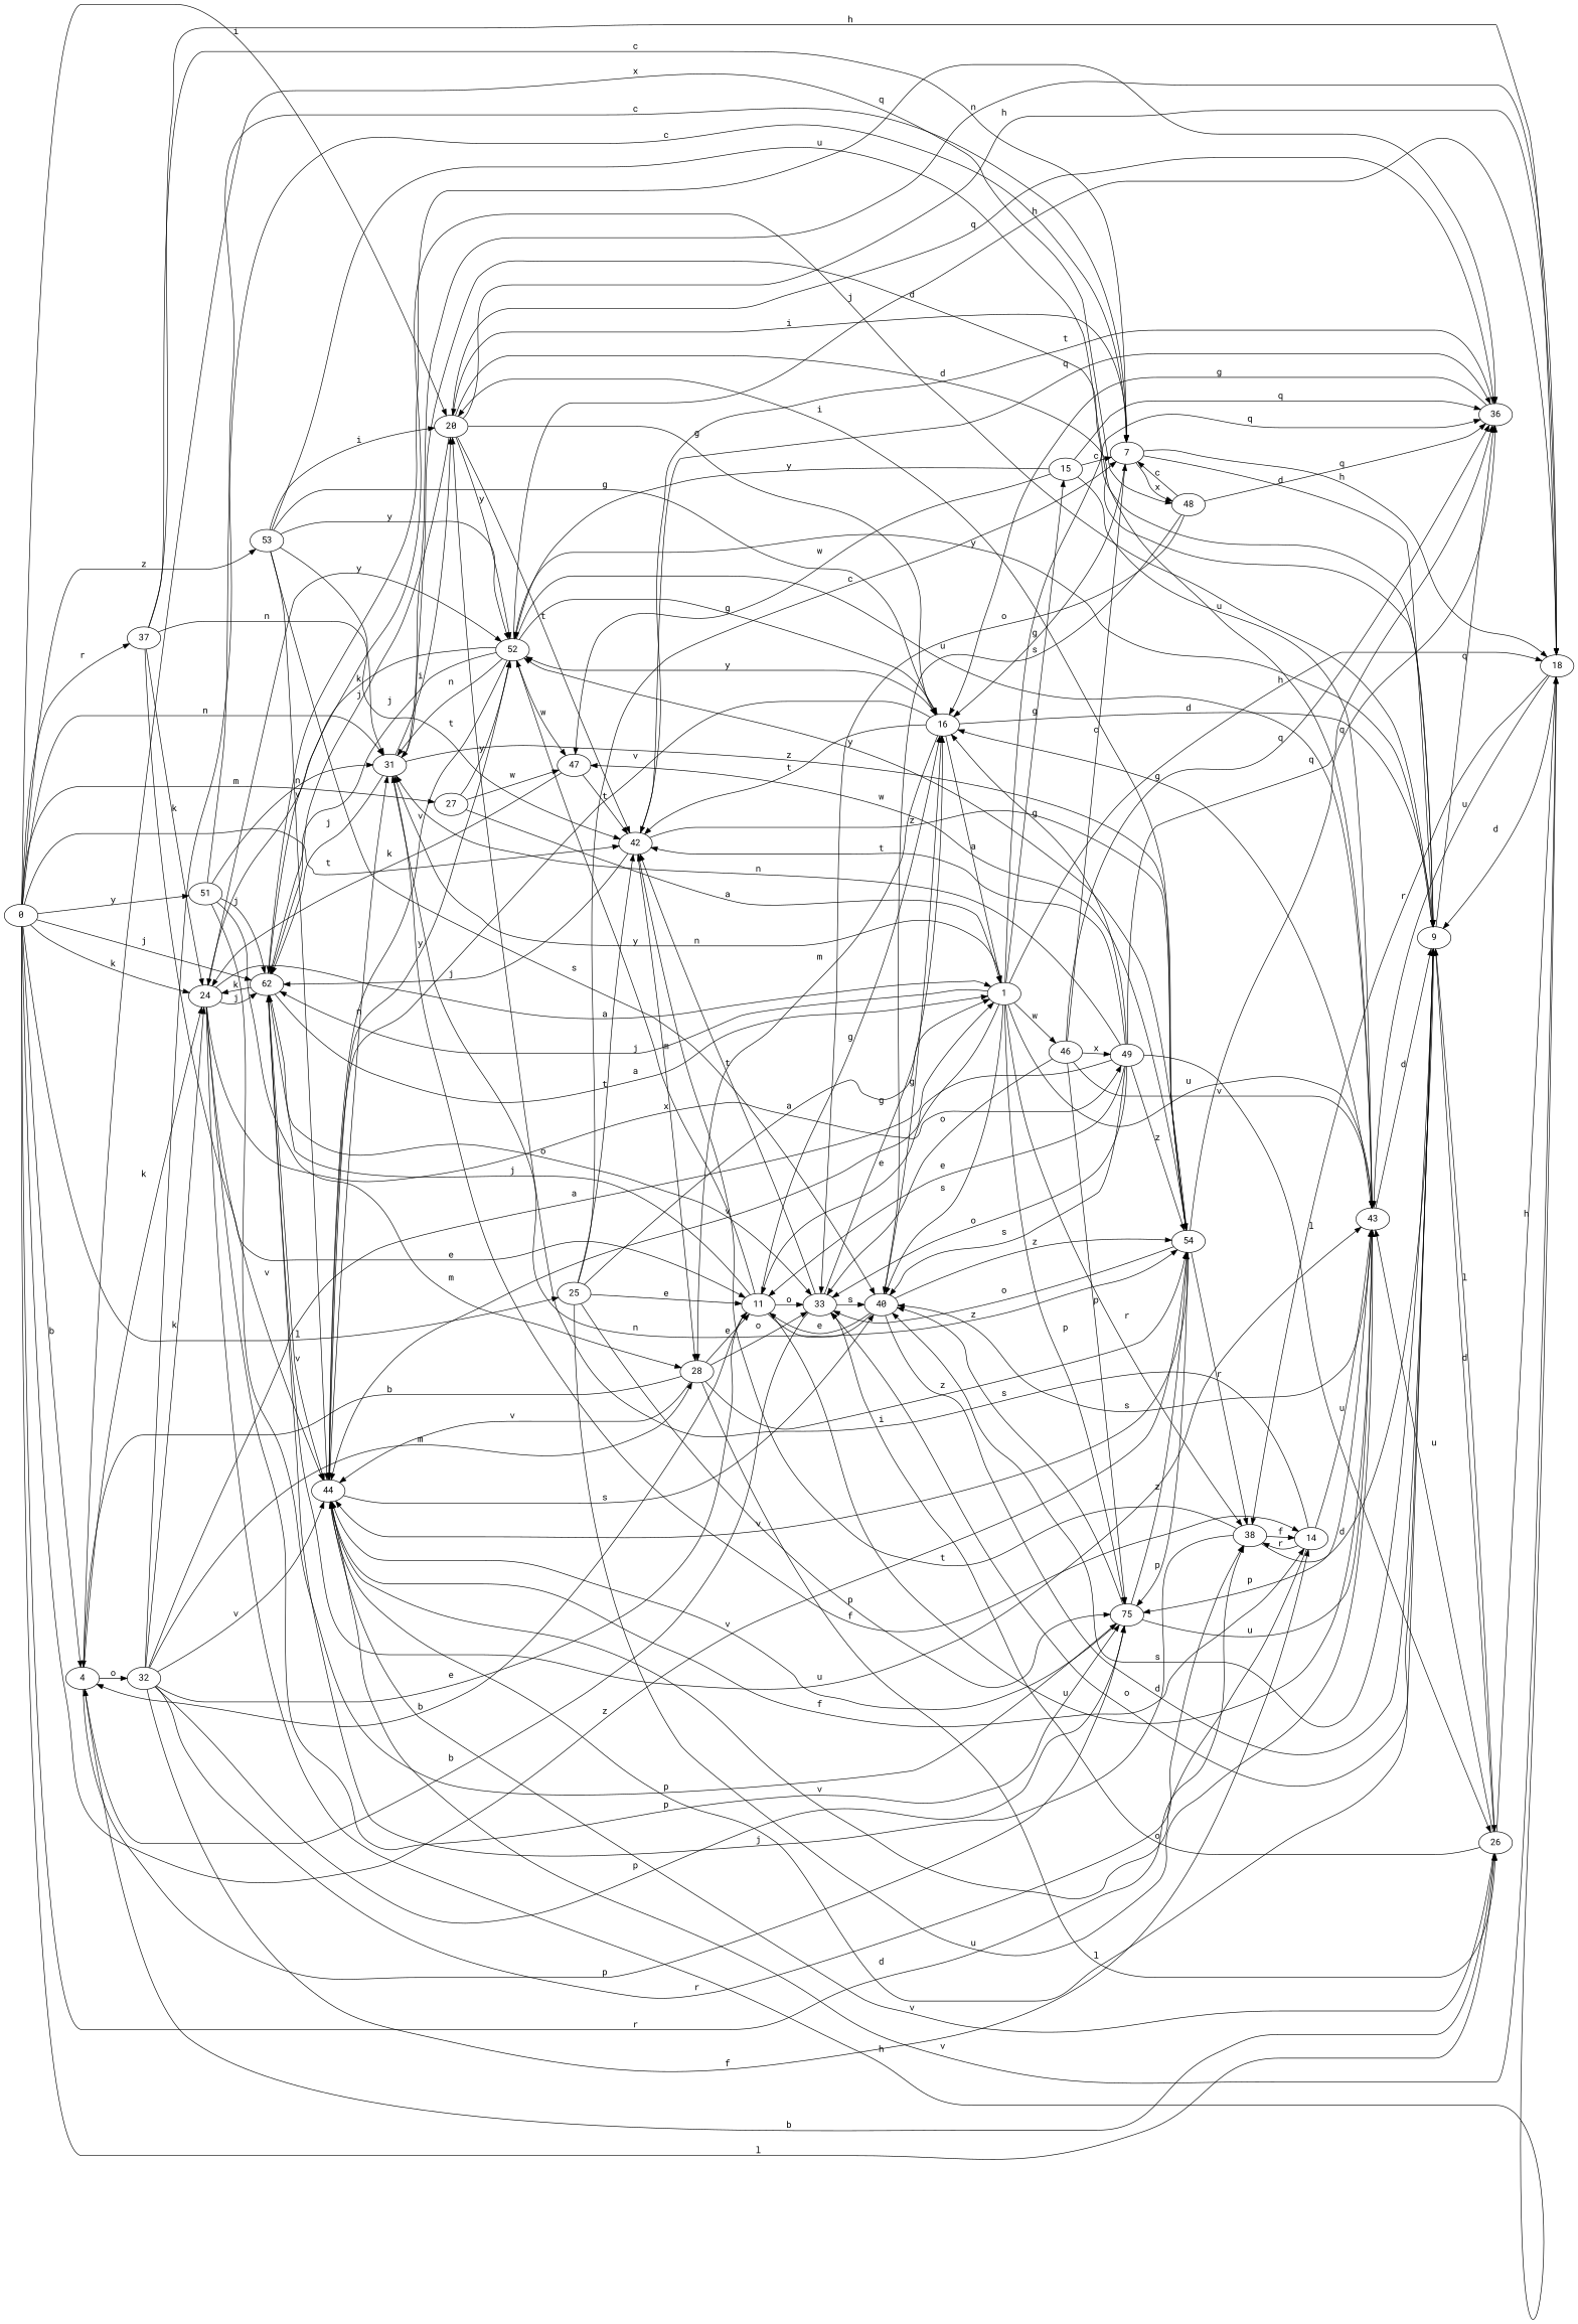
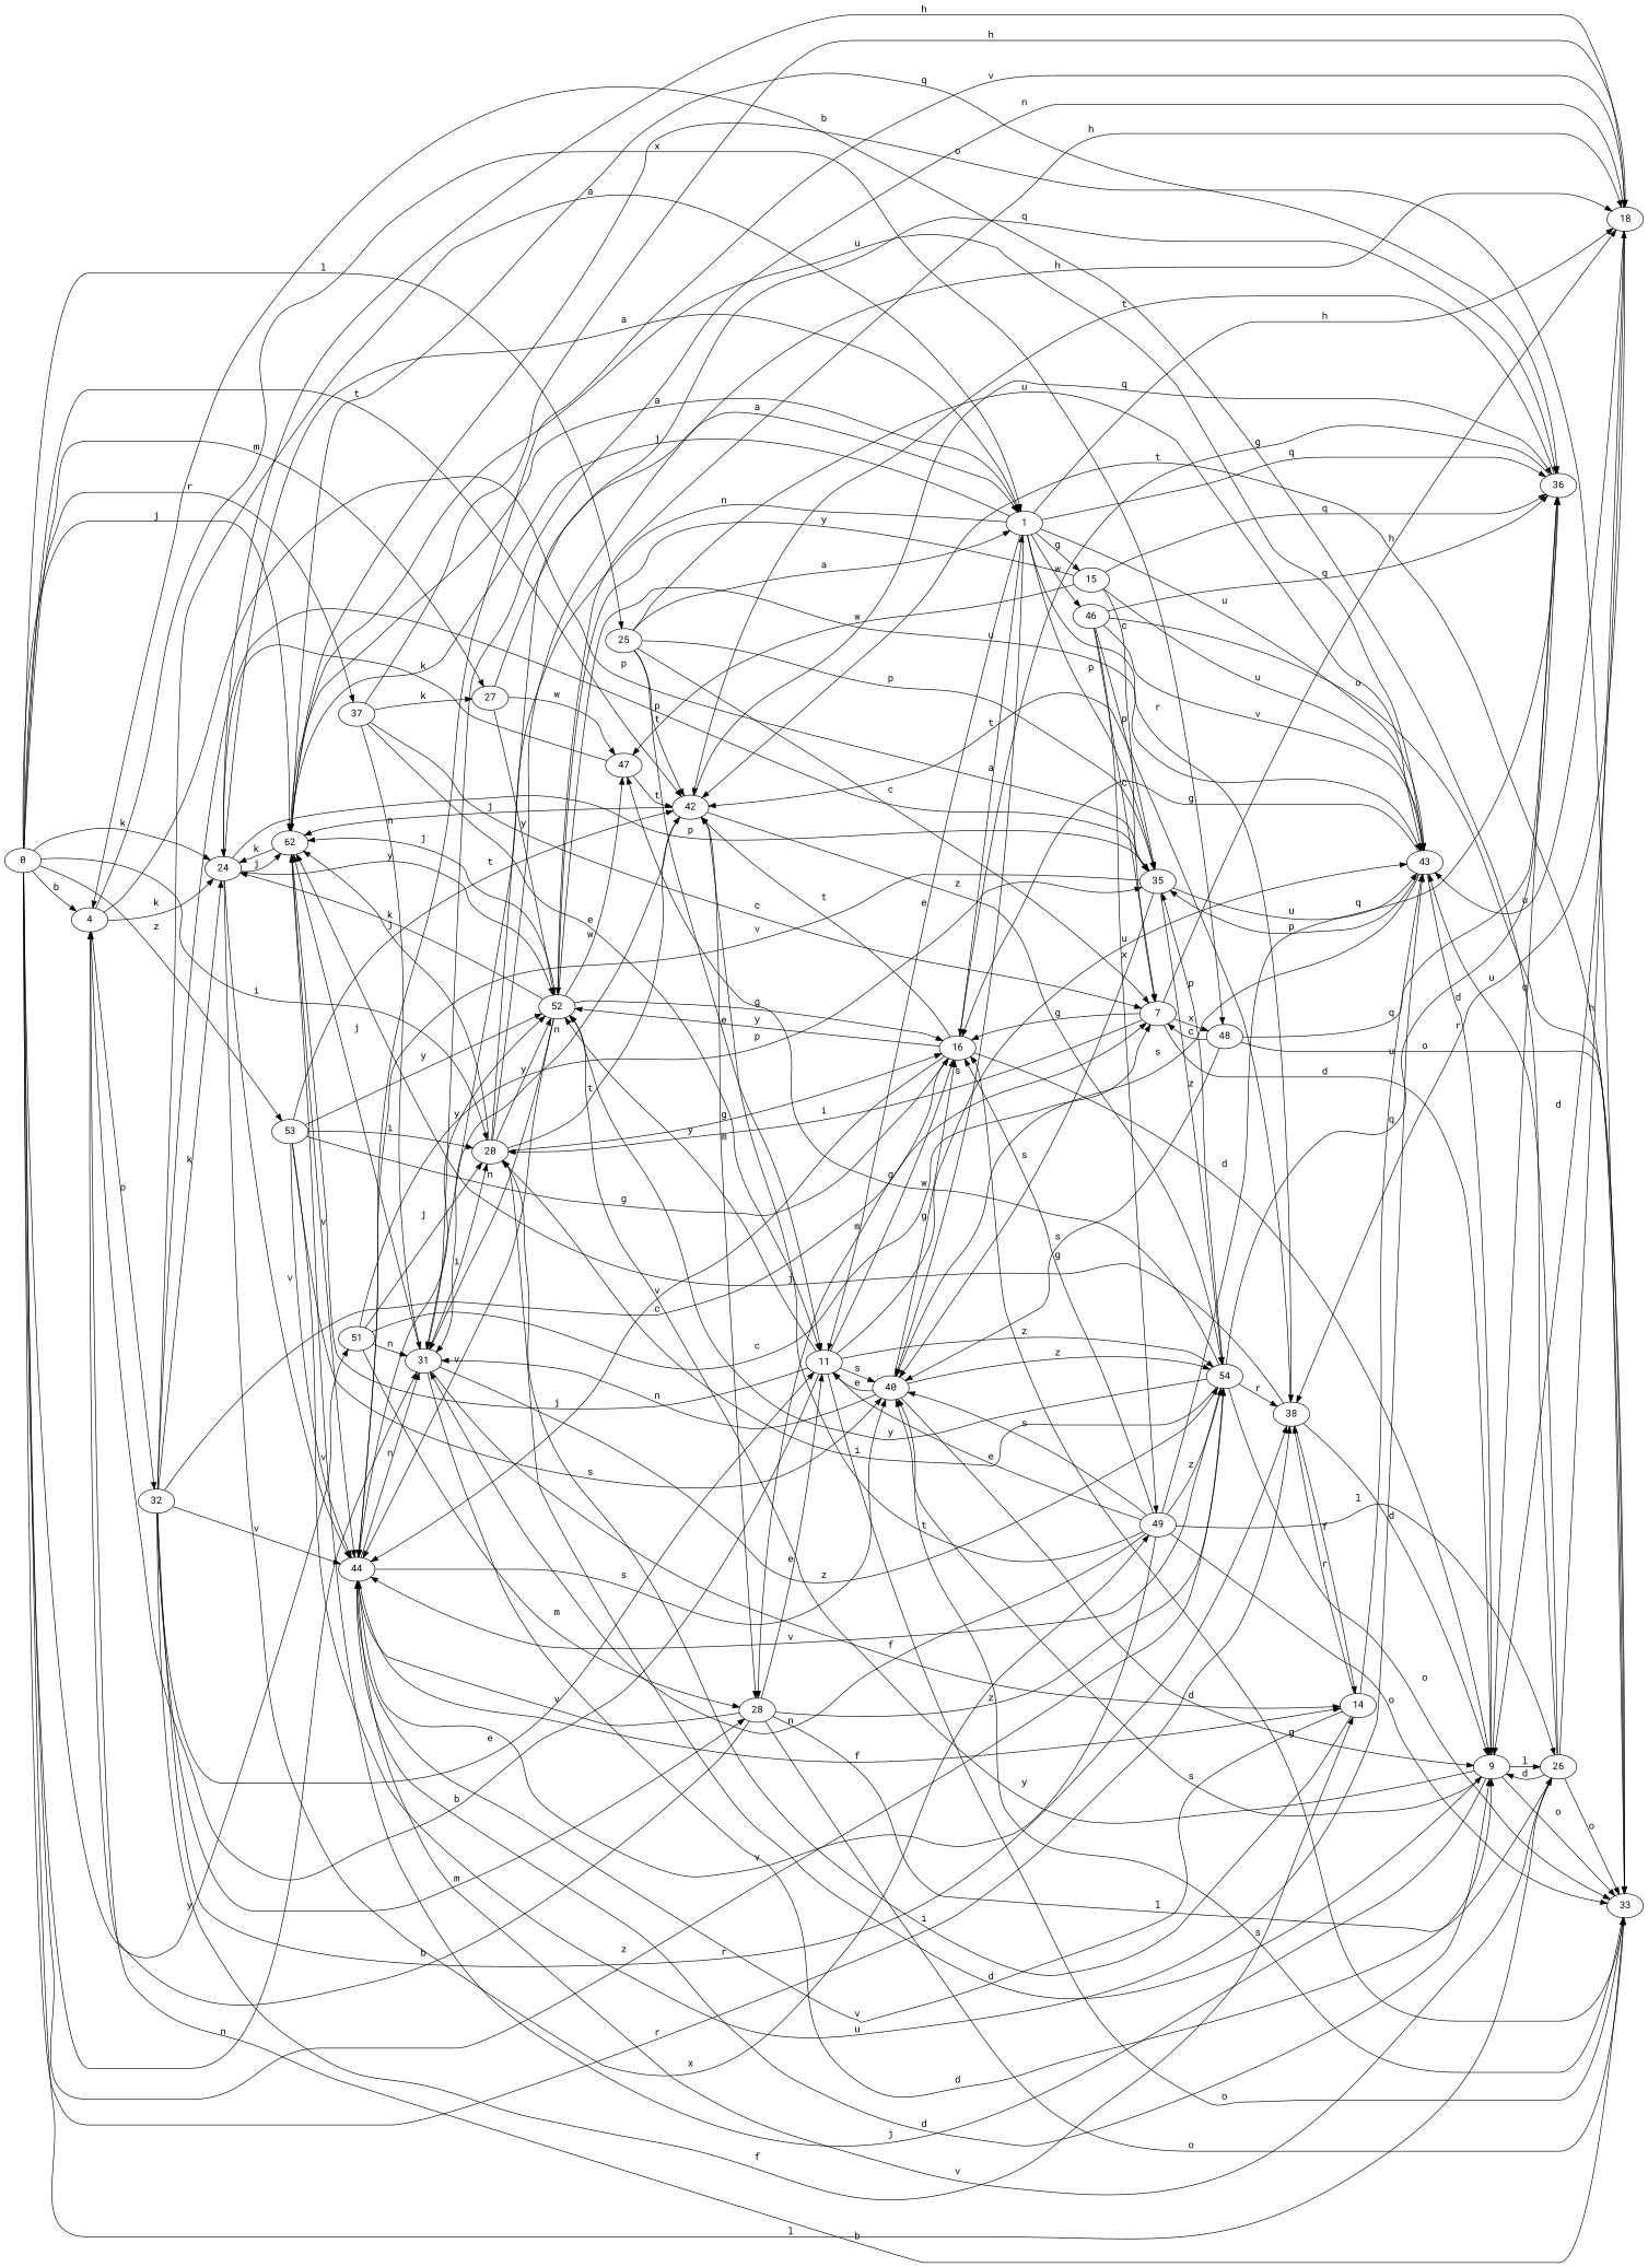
  strict digraph {
    fontname="Roboto Mono"
    rankdir=LR
    node [fontname="Roboto Mono"]
    edge [fontname="Roboto Mono"]
    0
    4
    20
    n4 [label=62]
    24
    25
    26
    27
    31
    37
    38
    42
    51
    53
    54
-   35 [label=75]
+   35
    32
    48
    18
    36
    9
    16
    52
    1
    43
    33
    44
    49
    11
    7
    47
    14
    28
    40
    15
    46
    0 -> 4 [label=b]
    0 -> 20 [label=i]
    0 -> n4 [label=j]
    0 -> 24 [label=k]
    0 -> 25 [label=l]
    0 -> 26 [label=l]
    0 -> 27 [label=m]
    0 -> 31 [label=n]
    0 -> 37 [label=r]
    0 -> 38 [label=r]
    0 -> 42 [label=t]
    0 -> 51 [label=y]
    0 -> 53 [label=z]
    0 -> 54 [label=z]
    4 -> 24 [label=k]
    4 -> 35 [label=p]
    4 -> 32 [label=o]
    4 -> 48 [label=x]
    20 -> n4 [label=j]
    20 -> 42 [label=t]
    20 -> 18 [label=h]
    20 -> 36 [label=q]
    20 -> 9 [label=d]
    20 -> 16 [label=g]
    20 -> 52 [label=y]
    n4 -> 24 [label=k]
    n4 -> 36 [label=q]
    n4 -> 1 [label=a]
    n4 -> 43 [label=u]
    n4 -> 33 [label=o]
    n4 -> 44 [label=v]
    24 -> n4 [label=j]
    24 -> 35 [label=p]
    24 -> 18 [label=h]
    24 -> 52 [label=y]
    24 -> 1 [label=a]
    24 -> 44 [label=v]
    24 -> 49 [label=x]
    25 -> 42 [label=t]
    25 -> 35 [label=p]
    25 -> 1 [label=a]
    25 -> 43 [label=u]
    25 -> 11 [label=e]
    25 -> 7 [label=c]
    26 -> 4 [label=b]
    26 -> 18 [label=h]
    26 -> 9 [label=d]
    26 -> 43 [label=u]
    26 -> 33 [label=o]
    26 -> 44 [label=v]
    27 -> 52 [label=y]
    27 -> 1 [label=a]
    27 -> 47 [label=w]
    31 -> 20 [label=i]
    31 -> n4 [label=j]
    31 -> 54 [label=z]
    31 -> 9 [label=d]
    31 -> 14 [label=f]
-   37 -> 24 [label=k]
+   37 -> 27 [label=k]
    37 -> 31 [label=n]
    37 -> 18 [label=h]
    37 -> 11 [label=e]
    37 -> 7 [label=c]
    38 -> n4 [label=j]
    38 -> 42 [label=t]
    38 -> 9 [label=d]
    38 -> 14 [label=f]
    42 -> n4 [label=j]
+   42 -> 31 [label=n]
    42 -> 54 [label=z]
    42 -> 36 [label=q]
    42 -> 28 [label=m]
-   51 -> n4 [label=j]
+   51 -> 20 [label=j]
    51 -> 31 [label=n]
    51 -> 35 [label=p]
    51 -> 7 [label=c]
    51 -> 28 [label=m]
    53 -> 20 [label=i]
    53 -> 42 [label=t]
    53 -> 16 [label=g]
    53 -> 52 [label=y]
    53 -> 43 [label=u]
    53 -> 44 [label=v]
    53 -> 40 [label=s]
    54 -> 20 [label=i]
    54 -> 38 [label=r]
    54 -> 35 [label=p]
    54 -> 36 [label=q]
    54 -> 52 [label=y]
    54 -> 33 [label=o]
    54 -> 44 [label=v]
    54 -> 47 [label=w]
    35 -> 54 [label=z]
    35 -> 43 [label=u]
    35 -> 44 [label=v]
    35 -> 40 [label=s]
    32 -> 24 [label=k]
    32 -> 38 [label=r]
    32 -> 35 [label=p]
    32 -> 1 [label=a]
    32 -> 44 [label=v]
    32 -> 11 [label=e]
    32 -> 7 [label=c]
    32 -> 14 [label=f]
    32 -> 28 [label=m]
    48 -> 36 [label=q]
    48 -> 33 [label=o]
    48 -> 7 [label=c]
    48 -> 40 [label=s]
    18 -> 31 [label=n]
    18 -> 38 [label=r]
    18 -> 9 [label=d]
    18 -> 43 [label=u]
    18 -> 44 [label=v]
    36 -> 42 [label=t]
    36 -> 16 [label=g]
    9 -> n4 [label=j]
    9 -> 26 [label=l]
    9 -> 36 [label=q]
    9 -> 52 [label=y]
    9 -> 33 [label=o]
    9 -> 40 [label=s]
    16 -> 42 [label=t]
    16 -> 9 [label=d]
    16 -> 52 [label=y]
    16 -> 1 [label=a]
    16 -> 44 [label=v]
    16 -> 28 [label=m]
    52 -> n4 [label=j]
    52 -> 24 [label=k]
    52 -> 31 [label=n]
    52 -> 18 [label=h]
    52 -> 16 [label=g]
    52 -> 43 [label=u]
    52 -> 44 [label=v]
    52 -> 47 [label=w]
    1 -> n4 [label=j]
    1 -> 31 [label=n]
    1 -> 38 [label=r]
    1 -> 35 [label=p]
    1 -> 18 [label=h]
    1 -> 36 [label=q]
    1 -> 43 [label=u]
    1 -> 11 [label=e]
    1 -> 40 [label=s]
    1 -> 15 [label=g]
    1 -> 46 [label=w]
    43 -> 35 [label=p]
    43 -> 9 [label=d]
    43 -> 16 [label=g]
    43 -> 40 [label=s]
    33 -> 4 [label=b]
    33 -> 42 [label=t]
    33 -> 16 [label=g]
    33 -> 40 [label=s]
    44 -> 31 [label=n]
    44 -> 9 [label=d]
    44 -> 52 [label=y]
    44 -> 14 [label=f]
    44 -> 40 [label=s]
    49 -> 26 [label=l]
    49 -> 31 [label=n]
    49 -> 42 [label=t]
    49 -> 54 [label=z]
    49 -> 36 [label=q]
    49 -> 16 [label=g]
    49 -> 33 [label=o]
    49 -> 44 [label=v]
    49 -> 11 [label=e]
    49 -> 40 [label=s]
    11 -> 4 [label=b]
    11 -> n4 [label=j]
    11 -> 54 [label=z]
    11 -> 16 [label=g]
    11 -> 52 [label=y]
    11 -> 43 [label=u]
    11 -> 33 [label=o]
+   11 -> 40 [label=s]
    7 -> 20 [label=i]
    7 -> 48 [label=x]
    7 -> 18 [label=h]
    7 -> 9 [label=d]
    7 -> 16 [label=g]
    47 -> 24 [label=k]
    47 -> 42 [label=t]
    14 -> 20 [label=i]
    14 -> 38 [label=r]
    14 -> 43 [label=u]
    14 -> 44 [label=v]
    28 -> 4 [label=b]
    28 -> 26 [label=l]
    28 -> 54 [label=z]
    28 -> 33 [label=o]
    28 -> 44 [label=v]
    28 -> 11 [label=e]
    40 -> 31 [label=n]
    40 -> 54 [label=z]
    40 -> 9 [label=d]
    40 -> 16 [label=g]
    40 -> 11 [label=e]
    15 -> 36 [label=q]
    15 -> 52 [label=y]
    15 -> 43 [label=u]
    15 -> 7 [label=c]
    15 -> 47 [label=w]
    46 -> 35 [label=p]
    46 -> 36 [label=q]
    46 -> 43 [label=v]
    46 -> 33 [label=o]
    46 -> 49 [label=x]
    46 -> 7 [label=c]
  }
